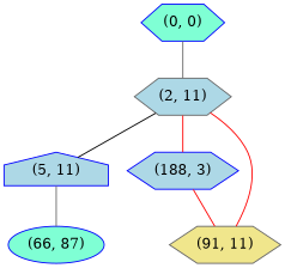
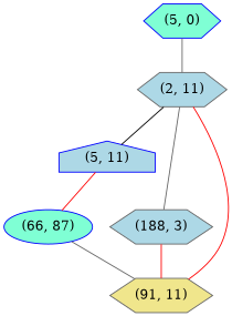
  graph {
    node [color=blue fillcolor=lightblue shape=hexagon style=filled]
    edge [color=red weight=3]
    "(2, 11)" [color=gray40]
-   "(0, 0)" [fillcolor=aquamarine]
+   "(0, 0)" [fillcolor=aquamarine label="(5, 0)"]
    n3 [label="(5, 11)" shape=house]
-   "(188, 3)"
+   "(188, 3)" [color=gray40]
    "(91, 11)" [color=gray40 fillcolor=khaki]
    n6 [fillcolor=aquamarine label="(66, 87)" shape=ellipse]
    "(2, 11)" -- n3 [color=black]
-   "(2, 11)" -- "(188, 3)" [weight=1]
+   "(2, 11)" -- "(188, 3)" [color=gray40 weight=1]
    "(2, 11)" -- "(91, 11)"
    "(0, 0)" -- "(2, 11)" [color=gray40 weight=4]
-   n3 -- n6 [color=gray40 weight=2]
+   n3 -- n6 [weight=2]
    "(188, 3)" -- "(91, 11)"
+   n6 -- "(91, 11)" [color=gray40 weight=1]
  }
